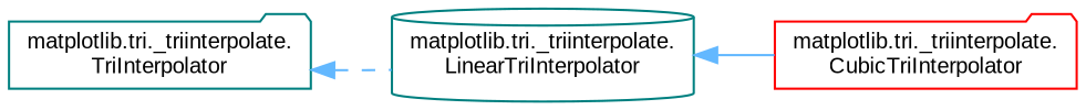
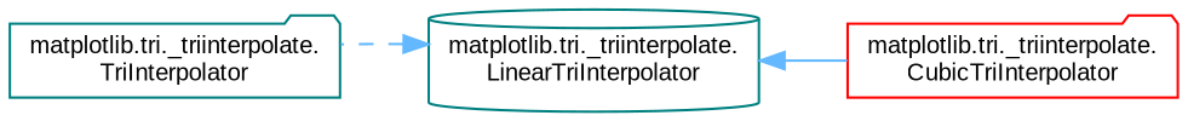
  digraph {
    fontname="Liberation Sans"
    rankdir=LR
    node [color=teal fillcolor=white fontname="Liberation Sans" fontsize=10 shape=folder style=filled]
    edge [color=steelblue1 dir=back fontname="Liberation Sans" fontsize=10 labelfontname=Helvetica labelfontsize=10]
    n1 [height=0.2 label="matplotlib.tri._triinterpolate.\lTriInterpolator" width=0.4]
    n2 [height=0.2 label="matplotlib.tri._triinterpolate.\lLinearTriInterpolator" shape=cylinder width=0.4]
    n3 [color=red height=0.2 label="matplotlib.tri._triinterpolate.\lCubicTriInterpolator" width=0.4]
-   n1 -> n2 [style=dashed]
+   n2 -> n1 [style=dashed]
    n2 -> n3 [style=solid]
  }
